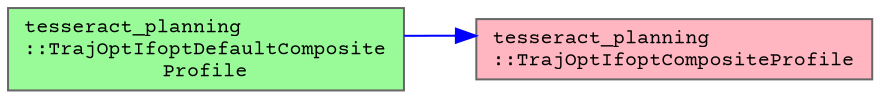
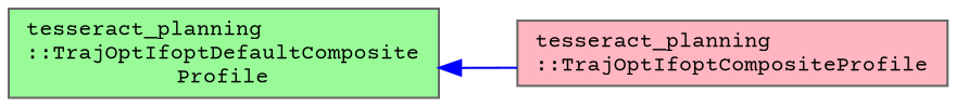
  digraph {
    rankdir=LR
    fontname="Courier Prime"
    node [color=gray40 fontname="Courier Prime" fontsize=10 shape=box style=filled]
    n1 [fillcolor=palegreen fontcolor=black height=0.2 label="tesseract_planning\l::TrajOptIfoptDefaultComposite\lProfile" width=0.4]
    n2 [fillcolor=lightpink height=0.2 label="tesseract_planning\l::TrajOptIfoptCompositeProfile" width=0.4]
-   n2 -> n1 [color=blue dir=back fontname="Courier Prime" fontsize=10 labelfontname=Helvetica labelfontsize=10 style=solid]
+   n1 -> n2 [color=blue dir=back fontname="Courier Prime" fontsize=10 labelfontname=Helvetica labelfontsize=10 style=solid]
  }
